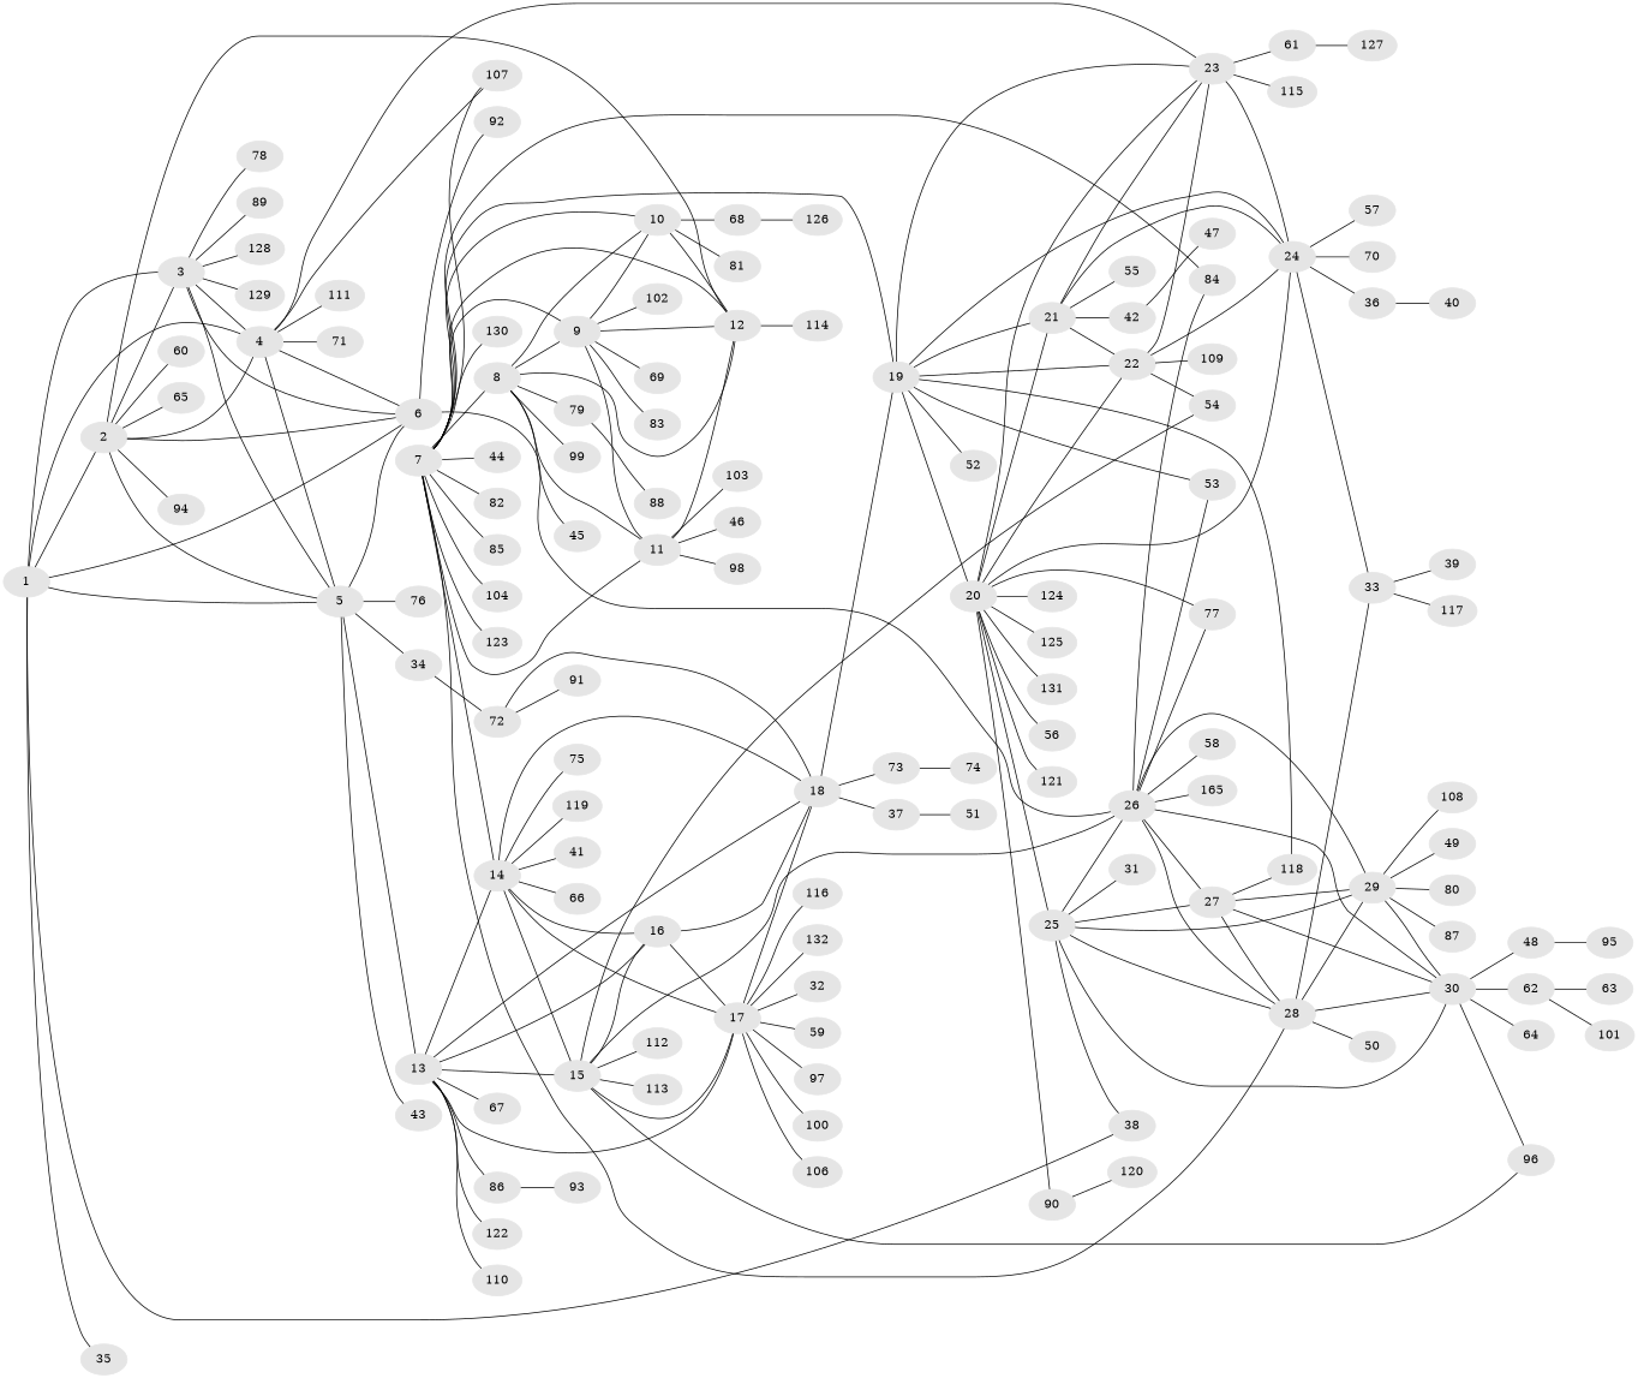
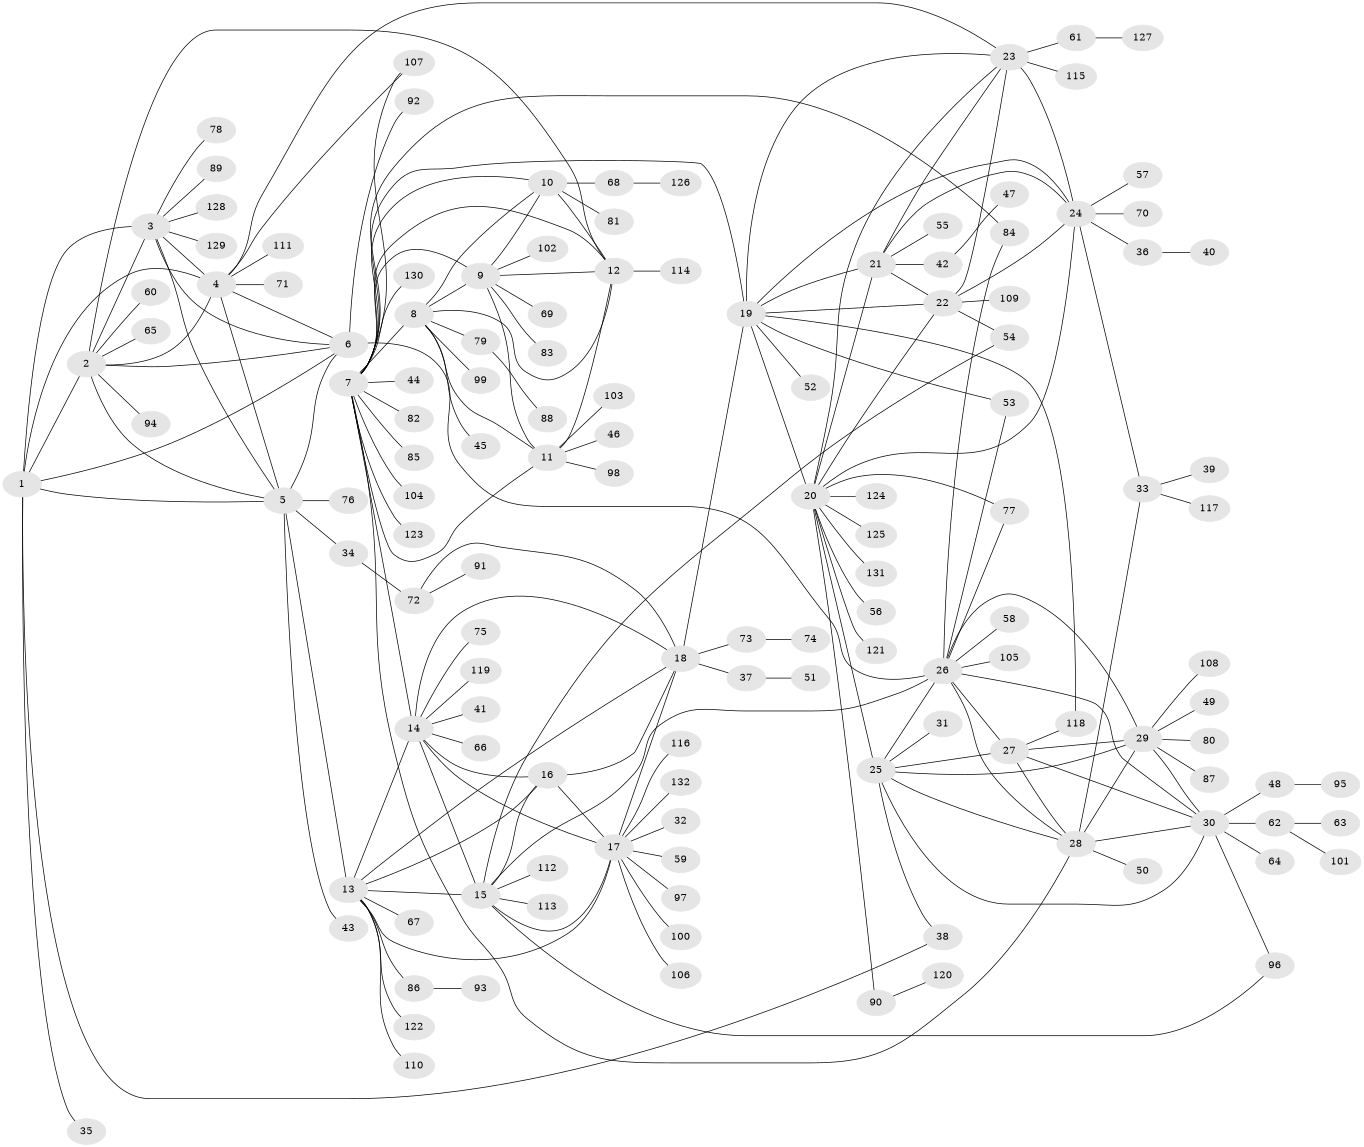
  graph {
    rankdir=LR
    node [color=gray90 style=filled]
    1
    2
    3
    4
    5
    6
    35
    38
    12
    60
    65
    94
    78
    89
    128
    129
    23
    71
    107
    111
    13
    34
    43
    76
    26
    92
    114
    24
    61
    115
    14
    15
    16
    17
    18
    67
    86
    110
    122
    72
    28
    84
    53
    77
    27
    29
    30
    58
-   105 [label=165]
+   105
    7
    8
    9
    10
    11
    19
    44
    82
    85
    104
    123
    130
    45
    79
    99
    69
    83
    102
    68
    81
    46
    98
    103
    41
    66
    75
    119
    20
    21
    22
    52
    118
    33
    50
    88
    126
    54
    96
    112
    113
    32
    59
    97
    100
    106
    116
    132
    37
    73
    93
    51
    74
    25
    56
    90
    121
    124
    125
    131
    42
    55
    109
    36
    57
    70
    31
    120
    47
    127
    39
    117
    40
    49
    80
    87
    108
    48
    62
    64
    95
    63
    101
    91
    1 -- 2
    1 -- 3
    1 -- 4
    1 -- 5
    1 -- 6
    1 -- 35
    1 -- 38
    2 -- 3
    2 -- 4
    2 -- 5
    2 -- 6
    2 -- 12
    2 -- 60
    2 -- 65
    2 -- 94
    3 -- 4
    3 -- 5
    3 -- 6
    3 -- 78
    3 -- 89
    3 -- 128
    3 -- 129
    4 -- 5
    4 -- 6
    4 -- 23
    4 -- 71
    4 -- 107
    4 -- 111
    5 -- 6
    5 -- 13
    5 -- 34
    5 -- 43
    5 -- 76
    6 -- 26
    6 -- 92
    12 -- 114
    23 -- 24
    23 -- 61
    23 -- 115
    13 -- 14
    13 -- 15
    13 -- 16
    13 -- 17
    13 -- 18
    13 -- 67
    13 -- 86
    13 -- 110
    13 -- 122
    34 -- 72
    26 -- 28
    26 -- 84
    26 -- 53
    26 -- 77
    26 -- 27
    26 -- 29
    26 -- 30
    26 -- 58
    26 -- 105
    24 -- 33
    24 -- 36
    24 -- 57
    24 -- 70
    61 -- 127
    14 -- 15
    14 -- 16
    14 -- 17
    14 -- 18
    14 -- 41
    14 -- 66
    14 -- 75
    14 -- 119
    15 -- 26
    15 -- 16
    15 -- 17
    15 -- 54
    15 -- 96
    15 -- 112
    15 -- 113
    16 -- 17
    16 -- 18
    17 -- 18
    17 -- 32
    17 -- 59
    17 -- 97
    17 -- 100
    17 -- 106
    17 -- 116
    17 -- 132
    18 -- 19
    18 -- 37
    18 -- 73
    86 -- 93
    72 -- 18
    72 -- 91
    28 -- 29
    28 -- 30
    28 -- 33
    28 -- 50
    27 -- 28
    27 -- 29
    27 -- 30
    27 -- 118
    29 -- 30
    29 -- 49
    29 -- 80
    29 -- 87
    29 -- 108
    30 -- 96
    30 -- 48
    30 -- 62
    30 -- 64
    7 -- 12
    7 -- 107
    7 -- 14
    7 -- 28
    7 -- 84
    7 -- 8
    7 -- 9
    7 -- 10
    7 -- 11
    7 -- 19
    7 -- 44
    7 -- 82
    7 -- 85
    7 -- 104
    7 -- 123
    7 -- 130
    8 -- 12
    8 -- 9
    8 -- 10
    8 -- 11
    8 -- 45
    8 -- 79
    8 -- 99
    9 -- 12
    9 -- 10
    9 -- 11
    9 -- 69
    9 -- 83
    9 -- 102
    10 -- 12
    10 -- 68
    10 -- 81
    11 -- 12
    11 -- 46
    11 -- 98
    11 -- 103
    19 -- 23
    19 -- 24
    19 -- 53
    19 -- 20
    19 -- 21
    19 -- 22
    19 -- 52
    19 -- 118
    79 -- 88
    68 -- 126
    20 -- 23
    20 -- 24
    20 -- 77
    20 -- 21
    20 -- 22
    20 -- 25
    20 -- 56
    20 -- 90
    20 -- 121
    20 -- 124
    20 -- 125
    20 -- 131
    21 -- 23
    21 -- 24
    21 -- 22
    21 -- 42
    21 -- 55
    22 -- 23
    22 -- 24
    22 -- 54
    22 -- 109
    33 -- 39
    33 -- 117
    37 -- 51
    73 -- 74
    25 -- 38
    25 -- 26
    25 -- 28
    25 -- 27
    25 -- 29
    25 -- 30
    25 -- 31
    90 -- 120
    42 -- 47
    36 -- 40
    48 -- 95
    62 -- 63
    62 -- 101
  }
